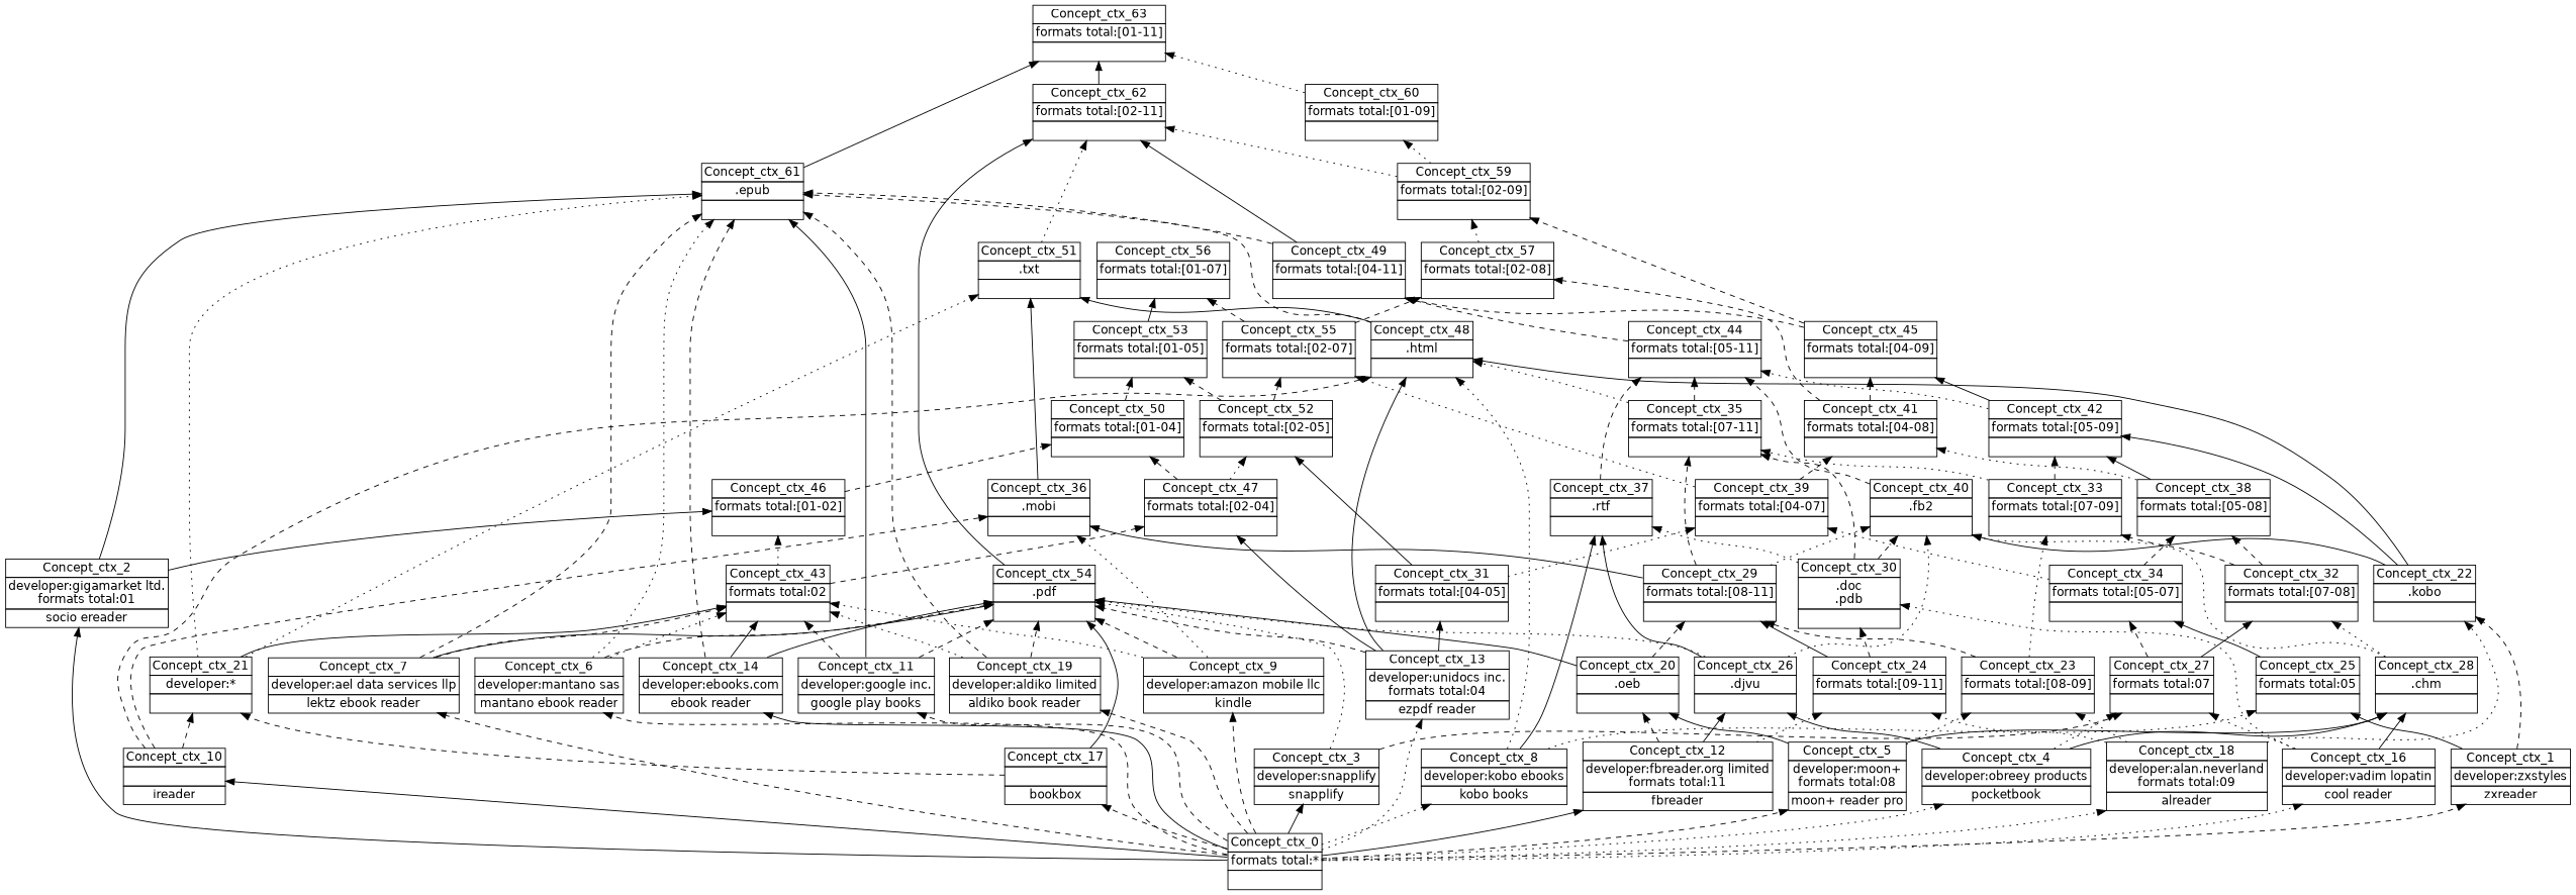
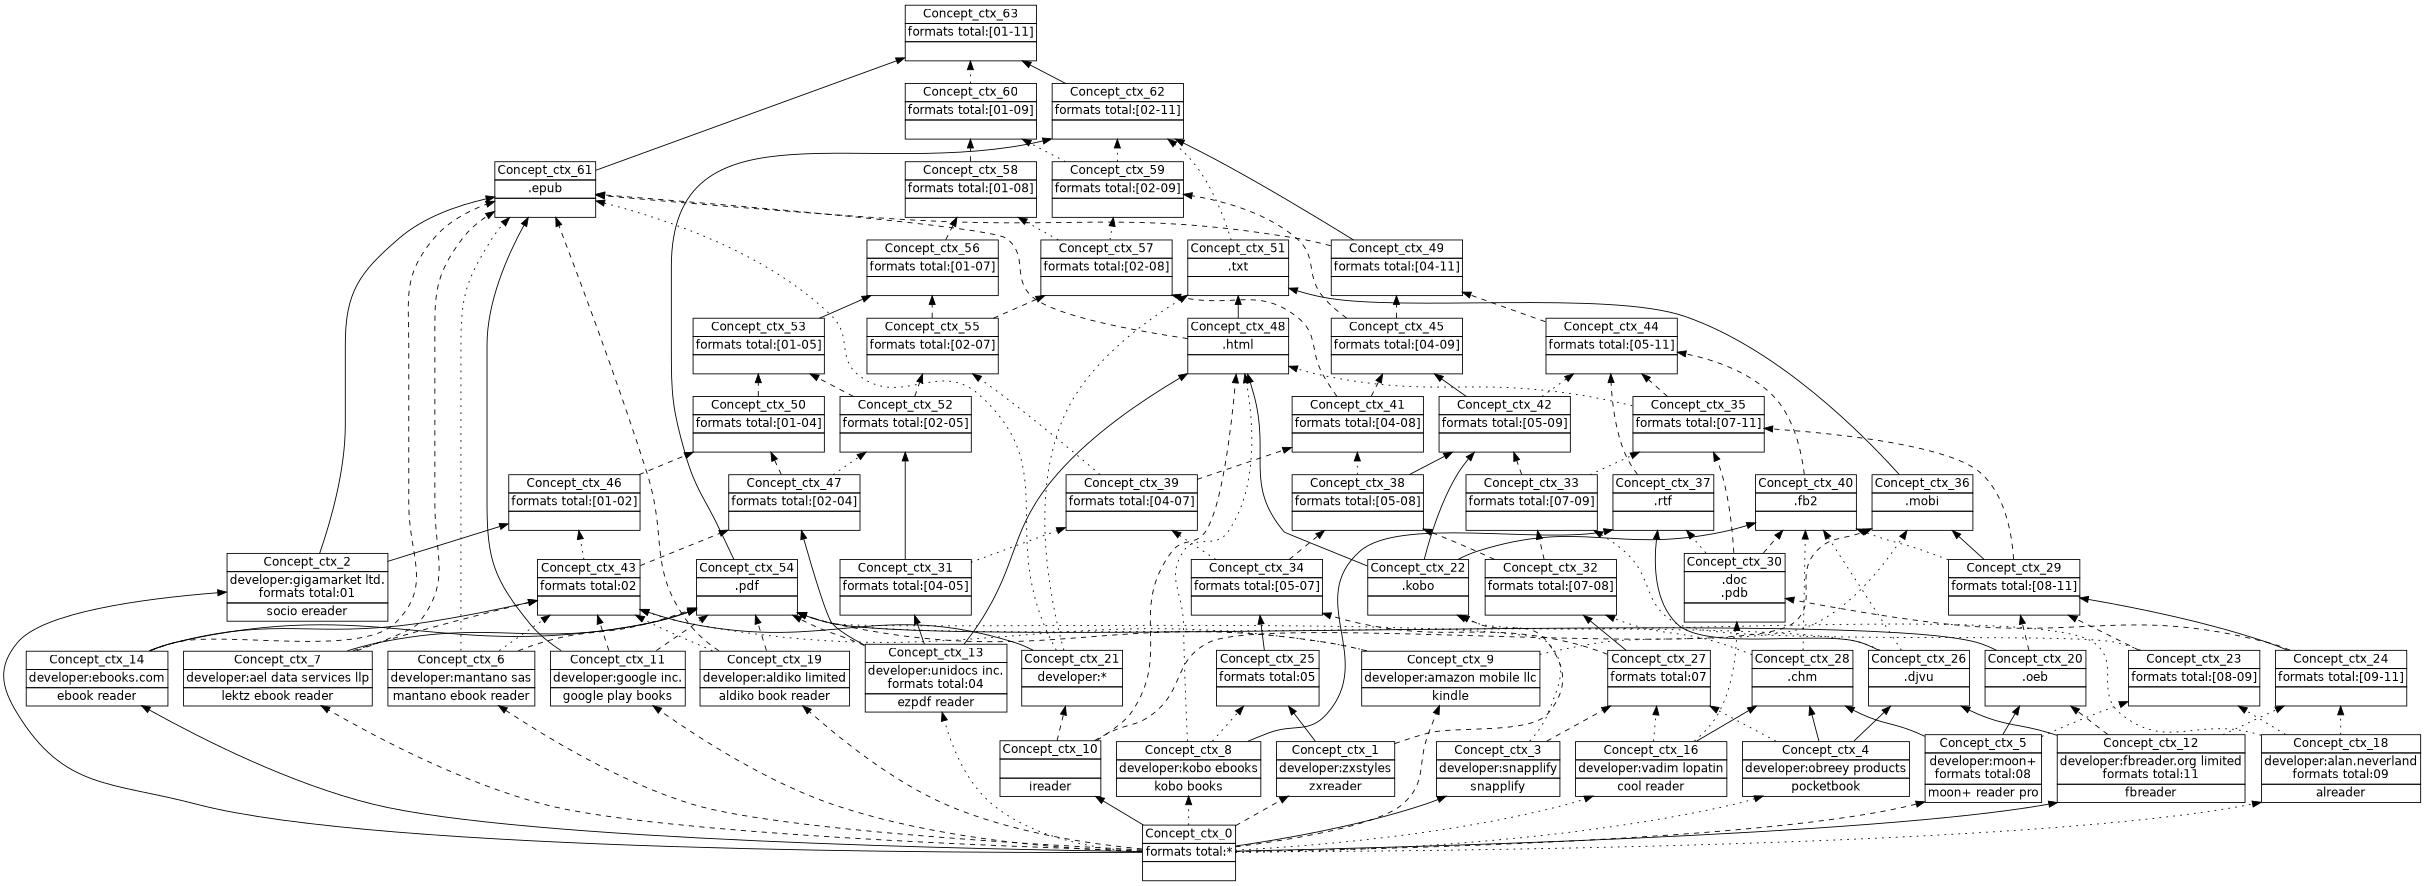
  digraph {
    nodesep=0.2
    rankdir=BT
    ranksep=0.3
    node [fontname="DejaVu Sans" margin="0.03,0.03" shape=none]
    edge [headport=p style=dashed tailport=p]
    n1 [label=<<table border="0" cellborder="1" cellspacing="0" port="p"><tr><td>Concept_ctx_18</td></tr><tr><td>developer:alan.neverland<br/>formats total:09<br/></td></tr><tr><td>alreader<br/></td></tr></table>>]
    n2 [label=<<table border="0" cellborder="1" cellspacing="0" port="p"><tr><td>Concept_ctx_22</td></tr><tr><td>.kobo<br/></td></tr><tr><td><br/></td></tr></table>>]
    n3 [label=<<table border="0" cellborder="1" cellspacing="0" port="p"><tr><td>Concept_ctx_23</td></tr><tr><td>formats total:[08-09]<br/></td></tr><tr><td><br/></td></tr></table>>]
    n4 [label=<<table border="0" cellborder="1" cellspacing="0" port="p"><tr><td>Concept_ctx_24</td></tr><tr><td>formats total:[09-11]<br/></td></tr><tr><td><br/></td></tr></table>>]
    n5 [label=<<table border="0" cellborder="1" cellspacing="0" port="p"><tr><td>Concept_ctx_48</td></tr><tr><td>.html<br/></td></tr><tr><td><br/></td></tr></table>>]
    n6 [label=<<table border="0" cellborder="1" cellspacing="0" port="p"><tr><td>Concept_ctx_40</td></tr><tr><td>.fb2<br/></td></tr><tr><td><br/></td></tr></table>>]
    n7 [label=<<table border="0" cellborder="1" cellspacing="0" port="p"><tr><td>Concept_ctx_42</td></tr><tr><td>formats total:[05-09]<br/></td></tr><tr><td><br/></td></tr></table>>]
    n8 [label=<<table border="0" cellborder="1" cellspacing="0" port="p"><tr><td>Concept_ctx_29</td></tr><tr><td>formats total:[08-11]<br/></td></tr><tr><td><br/></td></tr></table>>]
    n9 [label=<<table border="0" cellborder="1" cellspacing="0" port="p"><tr><td>Concept_ctx_33</td></tr><tr><td>formats total:[07-09]<br/></td></tr><tr><td><br/></td></tr></table>>]
    n10 [label=<<table border="0" cellborder="1" cellspacing="0" port="p"><tr><td>Concept_ctx_30</td></tr><tr><td>.doc<br/>.pdb<br/></td></tr><tr><td><br/></td></tr></table>>]
    n11 [label=<<table border="0" cellborder="1" cellspacing="0" port="p"><tr><td>Concept_ctx_19</td></tr><tr><td>developer:aldiko limited<br/></td></tr><tr><td>aldiko book reader<br/></td></tr></table>>]
    n12 [label=<<table border="0" cellborder="1" cellspacing="0" port="p"><tr><td>Concept_ctx_43</td></tr><tr><td>formats total:02<br/></td></tr><tr><td><br/></td></tr></table>>]
    n13 [label=<<table border="0" cellborder="1" cellspacing="0" port="p"><tr><td>Concept_ctx_54</td></tr><tr><td>.pdf<br/></td></tr><tr><td><br/></td></tr></table>>]
    n14 [label=<<table border="0" cellborder="1" cellspacing="0" port="p"><tr><td>Concept_ctx_61</td></tr><tr><td>.epub<br/></td></tr><tr><td><br/></td></tr></table>>]
    n15 [label=<<table border="0" cellborder="1" cellspacing="0" port="p"><tr><td>Concept_ctx_47</td></tr><tr><td>formats total:[02-04]<br/></td></tr><tr><td><br/></td></tr></table>>]
    n16 [label=<<table border="0" cellborder="1" cellspacing="0" port="p"><tr><td>Concept_ctx_46</td></tr><tr><td>formats total:[01-02]<br/></td></tr><tr><td><br/></td></tr></table>>]
    n17 [label=<<table border="0" cellborder="1" cellspacing="0" port="p"><tr><td>Concept_ctx_62</td></tr><tr><td>formats total:[02-11]<br/></td></tr><tr><td><br/></td></tr></table>>]
    n18 [label=<<table border="0" cellborder="1" cellspacing="0" port="p"><tr><td>Concept_ctx_63</td></tr><tr><td>formats total:[01-11]<br/></td></tr><tr><td><br/></td></tr></table>>]
    n19 [label=<<table border="0" cellborder="1" cellspacing="0" port="p"><tr><td>Concept_ctx_10</td></tr><tr><td><br/></td></tr><tr><td>ireader<br/></td></tr></table>>]
    n20 [label=<<table border="0" cellborder="1" cellspacing="0" port="p"><tr><td>Concept_ctx_21</td></tr><tr><td>developer:*<br/></td></tr><tr><td><br/></td></tr></table>>]
    n21 [label=<<table border="0" cellborder="1" cellspacing="0" port="p"><tr><td>Concept_ctx_36</td></tr><tr><td>.mobi<br/></td></tr><tr><td><br/></td></tr></table>>]
    n22 [label=<<table border="0" cellborder="1" cellspacing="0" port="p"><tr><td>Concept_ctx_51</td></tr><tr><td>.txt<br/></td></tr><tr><td><br/></td></tr></table>>]
-   n23 [label=<<table border="0" cellborder="1" cellspacing="0" port="p"><tr><td>Concept_ctx_17</td></tr><tr><td><br/></td></tr><tr><td>bookbox<br/></td></tr></table>>]
    n24 [label=<<table border="0" cellborder="1" cellspacing="0" port="p"><tr><td>Concept_ctx_25</td></tr><tr><td>formats total:05<br/></td></tr><tr><td><br/></td></tr></table>>]
    n25 [label=<<table border="0" cellborder="1" cellspacing="0" port="p"><tr><td>Concept_ctx_34</td></tr><tr><td>formats total:[05-07]<br/></td></tr><tr><td><br/></td></tr></table>>]
    n26 [label=<<table border="0" cellborder="1" cellspacing="0" port="p"><tr><td>Concept_ctx_26</td></tr><tr><td>.djvu<br/></td></tr><tr><td><br/></td></tr></table>>]
    n27 [label=<<table border="0" cellborder="1" cellspacing="0" port="p"><tr><td>Concept_ctx_37</td></tr><tr><td>.rtf<br/></td></tr><tr><td><br/></td></tr></table>>]
    n28 [label=<<table border="0" cellborder="1" cellspacing="0" port="p"><tr><td>Concept_ctx_14</td></tr><tr><td>developer:ebooks.com<br/></td></tr><tr><td>ebook reader<br/></td></tr></table>>]
    n29 [label=<<table border="0" cellborder="1" cellspacing="0" port="p"><tr><td>Concept_ctx_13</td></tr><tr><td>developer:unidocs inc.<br/>formats total:04<br/></td></tr><tr><td>ezpdf reader<br/></td></tr></table>>]
    n30 [label=<<table border="0" cellborder="1" cellspacing="0" port="p"><tr><td>Concept_ctx_31</td></tr><tr><td>formats total:[04-05]<br/></td></tr><tr><td><br/></td></tr></table>>]
    n31 [label=<<table border="0" cellborder="1" cellspacing="0" port="p"><tr><td>Concept_ctx_39</td></tr><tr><td>formats total:[04-07]<br/></td></tr><tr><td><br/></td></tr></table>>]
    n32 [label=<<table border="0" cellborder="1" cellspacing="0" port="p"><tr><td>Concept_ctx_52</td></tr><tr><td>formats total:[02-05]<br/></td></tr><tr><td><br/></td></tr></table>>]
    n33 [label=<<table border="0" cellborder="1" cellspacing="0" port="p"><tr><td>Concept_ctx_50</td></tr><tr><td>formats total:[01-04]<br/></td></tr><tr><td><br/></td></tr></table>>]
    n34 [label=<<table border="0" cellborder="1" cellspacing="0" port="p"><tr><td>Concept_ctx_11</td></tr><tr><td>developer:google inc.<br/></td></tr><tr><td>google play books<br/></td></tr></table>>]
    n35 [label=<<table border="0" cellborder="1" cellspacing="0" port="p"><tr><td>Concept_ctx_9</td></tr><tr><td>developer:amazon mobile llc<br/></td></tr><tr><td>kindle<br/></td></tr></table>>]
    n36 [label=<<table border="0" cellborder="1" cellspacing="0" port="p"><tr><td>Concept_ctx_8</td></tr><tr><td>developer:kobo ebooks<br/></td></tr><tr><td>kobo books<br/></td></tr></table>>]
    n37 [label=<<table border="0" cellborder="1" cellspacing="0" port="p"><tr><td>Concept_ctx_44</td></tr><tr><td>formats total:[05-11]<br/></td></tr><tr><td><br/></td></tr></table>>]
    n38 [label=<<table border="0" cellborder="1" cellspacing="0" port="p"><tr><td>Concept_ctx_7</td></tr><tr><td>developer:ael data services llp<br/></td></tr><tr><td>lektz ebook reader<br/></td></tr></table>>]
    n39 [label=<<table border="0" cellborder="1" cellspacing="0" port="p"><tr><td>Concept_ctx_6</td></tr><tr><td>developer:mantano sas<br/></td></tr><tr><td>mantano ebook reader<br/></td></tr></table>>]
    n40 [label=<<table border="0" cellborder="1" cellspacing="0" port="p"><tr><td>Concept_ctx_3</td></tr><tr><td>developer:snapplify<br/></td></tr><tr><td>snapplify<br/></td></tr></table>>]
    n41 [label=<<table border="0" cellborder="1" cellspacing="0" port="p"><tr><td>Concept_ctx_27</td></tr><tr><td>formats total:07<br/></td></tr><tr><td><br/></td></tr></table>>]
    n42 [label=<<table border="0" cellborder="1" cellspacing="0" port="p"><tr><td>Concept_ctx_32</td></tr><tr><td>formats total:[07-08]<br/></td></tr><tr><td><br/></td></tr></table>>]
    n43 [label=<<table border="0" cellborder="1" cellspacing="0" port="p"><tr><td>Concept_ctx_2</td></tr><tr><td>developer:gigamarket ltd.<br/>formats total:01<br/></td></tr><tr><td>socio ereader<br/></td></tr></table>>]
    n44 [label=<<table border="0" cellborder="1" cellspacing="0" port="p"><tr><td>Concept_ctx_1</td></tr><tr><td>developer:zxstyles<br/></td></tr><tr><td>zxreader<br/></td></tr></table>>]
    n45 [label=<<table border="0" cellborder="1" cellspacing="0" port="p"><tr><td>Concept_ctx_4</td></tr><tr><td>developer:obreey products<br/></td></tr><tr><td>pocketbook<br/></td></tr></table>>]
    n46 [label=<<table border="0" cellborder="1" cellspacing="0" port="p"><tr><td>Concept_ctx_28</td></tr><tr><td>.chm<br/></td></tr><tr><td><br/></td></tr></table>>]
    n47 [label=<<table border="0" cellborder="1" cellspacing="0" port="p"><tr><td>Concept_ctx_12</td></tr><tr><td>developer:fbreader.org limited<br/>formats total:11<br/></td></tr><tr><td>fbreader<br/></td></tr></table>>]
    n48 [label=<<table border="0" cellborder="1" cellspacing="0" port="p"><tr><td>Concept_ctx_20</td></tr><tr><td>.oeb<br/></td></tr><tr><td><br/></td></tr></table>>]
    n49 [label=<<table border="0" cellborder="1" cellspacing="0" port="p"><tr><td>Concept_ctx_5</td></tr><tr><td>developer:moon+<br/>formats total:08<br/></td></tr><tr><td>moon+ reader pro<br/></td></tr></table>>]
    n50 [label=<<table border="0" cellborder="1" cellspacing="0" port="p"><tr><td>Concept_ctx_16</td></tr><tr><td>developer:vadim lopatin<br/></td></tr><tr><td>cool reader<br/></td></tr></table>>]
    n51 [label=<<table border="0" cellborder="1" cellspacing="0" port="p"><tr><td>Concept_ctx_35</td></tr><tr><td>formats total:[07-11]<br/></td></tr><tr><td><br/></td></tr></table>>]
    n52 [label=<<table border="0" cellborder="1" cellspacing="0" port="p"><tr><td>Concept_ctx_45</td></tr><tr><td>formats total:[04-09]<br/></td></tr><tr><td><br/></td></tr></table>>]
    n53 [label=<<table border="0" cellborder="1" cellspacing="0" port="p"><tr><td>Concept_ctx_38</td></tr><tr><td>formats total:[05-08]<br/></td></tr><tr><td><br/></td></tr></table>>]
    n54 [label=<<table border="0" cellborder="1" cellspacing="0" port="p"><tr><td>Concept_ctx_41</td></tr><tr><td>formats total:[04-08]<br/></td></tr><tr><td><br/></td></tr></table>>]
    n55 [label=<<table border="0" cellborder="1" cellspacing="0" port="p"><tr><td>Concept_ctx_55</td></tr><tr><td>formats total:[02-07]<br/></td></tr><tr><td><br/></td></tr></table>>]
    n56 [label=<<table border="0" cellborder="1" cellspacing="0" port="p"><tr><td>Concept_ctx_53</td></tr><tr><td>formats total:[01-05]<br/></td></tr><tr><td><br/></td></tr></table>>]
    n57 [label=<<table border="0" cellborder="1" cellspacing="0" port="p"><tr><td>Concept_ctx_49</td></tr><tr><td>formats total:[04-11]<br/></td></tr><tr><td><br/></td></tr></table>>]
    n58 [label=<<table border="0" cellborder="1" cellspacing="0" port="p"><tr><td>Concept_ctx_57</td></tr><tr><td>formats total:[02-08]<br/></td></tr><tr><td><br/></td></tr></table>>]
    n59 [label=<<table border="0" cellborder="1" cellspacing="0" port="p"><tr><td>Concept_ctx_56</td></tr><tr><td>formats total:[01-07]<br/></td></tr><tr><td><br/></td></tr></table>>]
    n60 [label=<<table border="0" cellborder="1" cellspacing="0" port="p"><tr><td>Concept_ctx_59</td></tr><tr><td>formats total:[02-09]<br/></td></tr><tr><td><br/></td></tr></table>>]
+   n61 [label=<<table border="0" cellborder="1" cellspacing="0" port="p"><tr><td>Concept_ctx_58</td></tr><tr><td>formats total:[01-08]<br/></td></tr><tr><td><br/></td></tr></table>>]
    n62 [label=<<table border="0" cellborder="1" cellspacing="0" port="p"><tr><td>Concept_ctx_60</td></tr><tr><td>formats total:[01-09]<br/></td></tr><tr><td><br/></td></tr></table>>]
    n63 [label=<<table border="0" cellborder="1" cellspacing="0" port="p"><tr><td>Concept_ctx_0</td></tr><tr><td>formats total:*<br/></td></tr><tr><td><br/></td></tr></table>>]
    n1 -> n2 [style=dotted]
    n1 -> n3 [style=dotted]
    n1 -> n4 [style=dotted]
    n2 -> n5 [style=solid]
    n2 -> n6 [style=solid]
    n2 -> n7 [style=solid]
    n3 -> n8
    n3 -> n9 [style=dotted]
    n4 -> n8 [style=solid]
    n4 -> n10
    n5 -> n14
    n5 -> n22 [style=solid]
    n6 -> n37
    n7 -> n37 [style=dotted]
    n7 -> n52 [style=solid]
    n8 -> n6 [style=dotted]
    n8 -> n21 [style=solid]
    n8 -> n51
    n9 -> n7
    n9 -> n51 [style=dotted]
    n10 -> n6
    n10 -> n27 [style=dotted]
    n10 -> n51
    n11 -> n12 [style=dotted]
    n11 -> n13
    n11 -> n14
    n12 -> n15
    n12 -> n16 [style=dotted]
    n13 -> n17 [style=solid]
    n14 -> n18 [style=solid]
    n15 -> n32 [style=dotted]
    n15 -> n33
    n16 -> n33
    n17 -> n18 [style=solid]
    n19 -> n5
    n19 -> n20
    n19 -> n21
    n20 -> n12 [style=solid]
    n20 -> n14 [style=dotted]
    n20 -> n22 [style=dotted]
    n21 -> n22 [style=solid]
    n22 -> n17 [style=dotted]
-   n23 -> n13 [style=solid]
-   n23 -> n20
    n24 -> n25 [style=solid]
    n25 -> n31 [style=dotted]
    n25 -> n53
    n26 -> n6 [style=dotted]
    n26 -> n13 [style=dotted]
    n26 -> n27 [style=solid]
    n27 -> n37
    n28 -> n12 [style=solid]
    n28 -> n13 [style=solid]
    n28 -> n14
    n29 -> n5 [style=solid]
    n29 -> n13
    n29 -> n15 [style=solid]
    n29 -> n30 [style=solid]
    n30 -> n31 [style=dotted]
    n30 -> n32 [style=solid]
    n31 -> n54
    n31 -> n55 [style=dotted]
    n32 -> n55
    n32 -> n56
    n33 -> n56
    n34 -> n12
    n34 -> n13
    n34 -> n14 [style=solid]
    n35 -> n12 [style=dotted]
    n35 -> n13
    n35 -> n21 [style=dotted]
    n36 -> n5 [style=dotted]
    n36 -> n24 [style=dotted]
    n36 -> n27 [style=solid]
    n37 -> n57
    n38 -> n12
    n38 -> n13 [style=solid]
    n38 -> n14
    n39 -> n12 [style=dotted]
    n39 -> n13
    n39 -> n14 [style=dotted]
    n40 -> n13 [style=dotted]
    n40 -> n41
    n41 -> n25
    n41 -> n42 [style=solid]
    n42 -> n9
    n42 -> n53
    n43 -> n14 [style=solid]
    n43 -> n16 [style=solid]
    n44 -> n2
    n44 -> n24 [style=solid]
    n45 -> n26 [style=solid]
    n45 -> n41 [style=dotted]
    n45 -> n46 [style=solid]
    n46 -> n6 [style=dotted]
    n46 -> n42 [style=dotted]
    n47 -> n4 [style=dotted]
    n47 -> n26 [style=solid]
    n47 -> n48
    n48 -> n8
    n48 -> n13 [style=solid]
    n49 -> n3 [style=dotted]
    n49 -> n46 [style=solid]
    n49 -> n48 [style=solid]
    n50 -> n10 [style=dotted]
    n50 -> n41 [style=dotted]
    n50 -> n46 [style=solid]
    n51 -> n5 [style=dotted]
    n51 -> n37
    n52 -> n57
    n52 -> n60
    n53 -> n7 [style=solid]
    n53 -> n54 [style=dotted]
    n54 -> n52
    n54 -> n58
    n55 -> n58
    n55 -> n59
    n56 -> n59 [style=solid]
    n57 -> n14
    n57 -> n17 [style=solid]
    n58 -> n60 [style=dotted]
+   n58 -> n61 [style=dotted]
+   n59 -> n61
    n60 -> n17 [style=dotted]
    n60 -> n62 [style=dotted]
+   n61 -> n62
    n62 -> n18 [style=dotted]
    n63 -> n1 [style=dotted]
    n63 -> n11
    n63 -> n19 [style=solid]
-   n63 -> n23
    n63 -> n28 [style=solid]
    n63 -> n29 [style=dotted]
    n63 -> n34
    n63 -> n35
    n63 -> n36 [style=dotted]
    n63 -> n38
    n63 -> n39
    n63 -> n40 [style=solid]
    n63 -> n43 [style=solid]
    n63 -> n44
    n63 -> n45 [style=dotted]
    n63 -> n47 [style=solid]
    n63 -> n49
    n63 -> n50 [style=dotted]
  }
